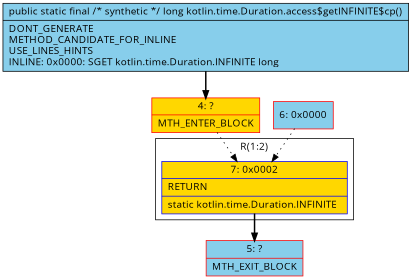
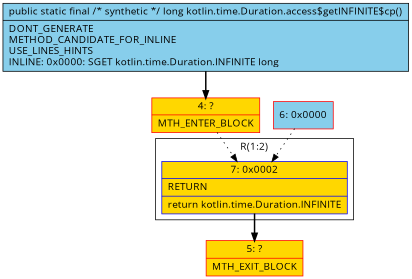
  digraph {
    fontname="Open Sans"
    node [color=red fillcolor=skyblue fontname="Open Sans" shape=record style=filled]
    edge [fontname="Open Sans" style=bold]
-   n1 [color=blue fillcolor=gold label="{7\:\ 0x0002|RETURN\l|static kotlin.time.Duration.INFINITE\l}"]
-   n2 [label="{5\:\ ?|MTH_EXIT_BLOCK\l}"]
+   n1 [color=blue fillcolor=gold label="{7\:\ 0x0002|RETURN\l|return kotlin.time.Duration.INFINITE\l}"]
+   n2 [fillcolor=gold label="{5\:\ ?|MTH_EXIT_BLOCK\l}"]
    n3 [fillcolor=gold label="{4\:\ ?|MTH_ENTER_BLOCK\l}"]
    n4 [label="{6\:\ 0x0000}"]
    n5 [label="{public static final \/* synthetic *\/ long kotlin.time.Duration.access$getINFINITE$cp()  | DONT_GENERATE\lMETHOD_CANDIDATE_FOR_INLINE\lUSE_LINES_HINTS\lINLINE: 0x0000: SGET   kotlin.time.Duration.INFINITE long\l}" color=""]
    subgraph cluster_1 {
      label="R(1:2)"
      n1
    }
    n1 -> n2
    n3 -> n1 [style=dotted]
    n4 -> n1 [style=dotted]
    n5 -> n3
  }
